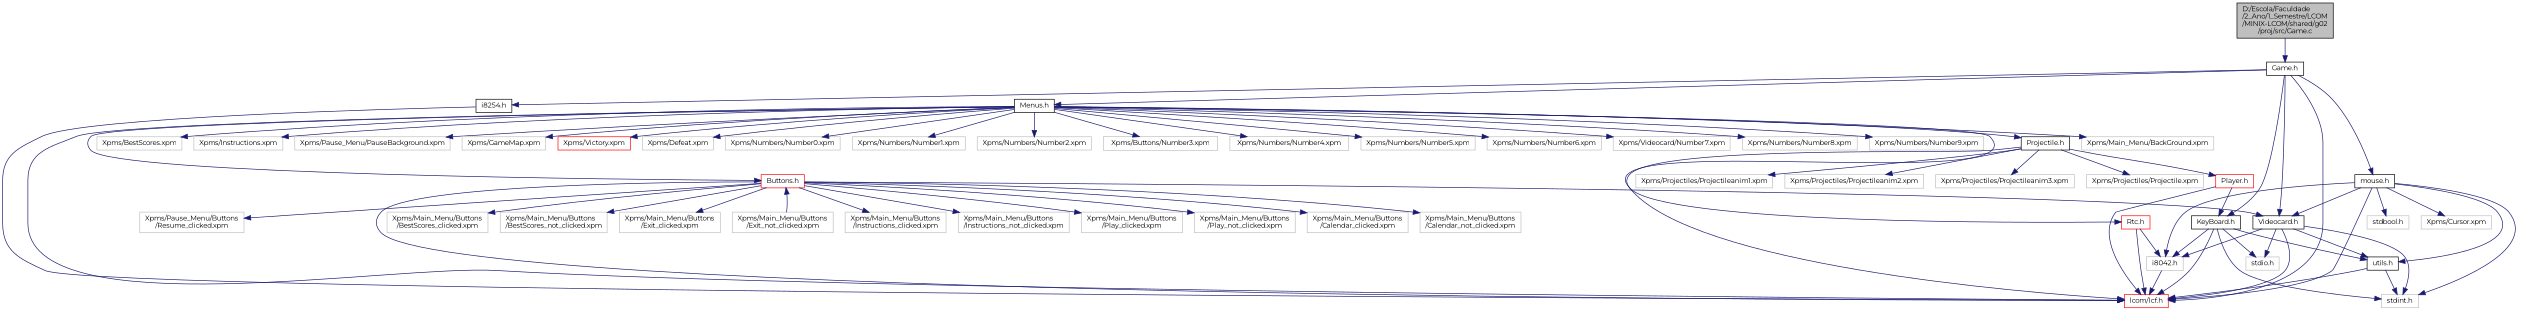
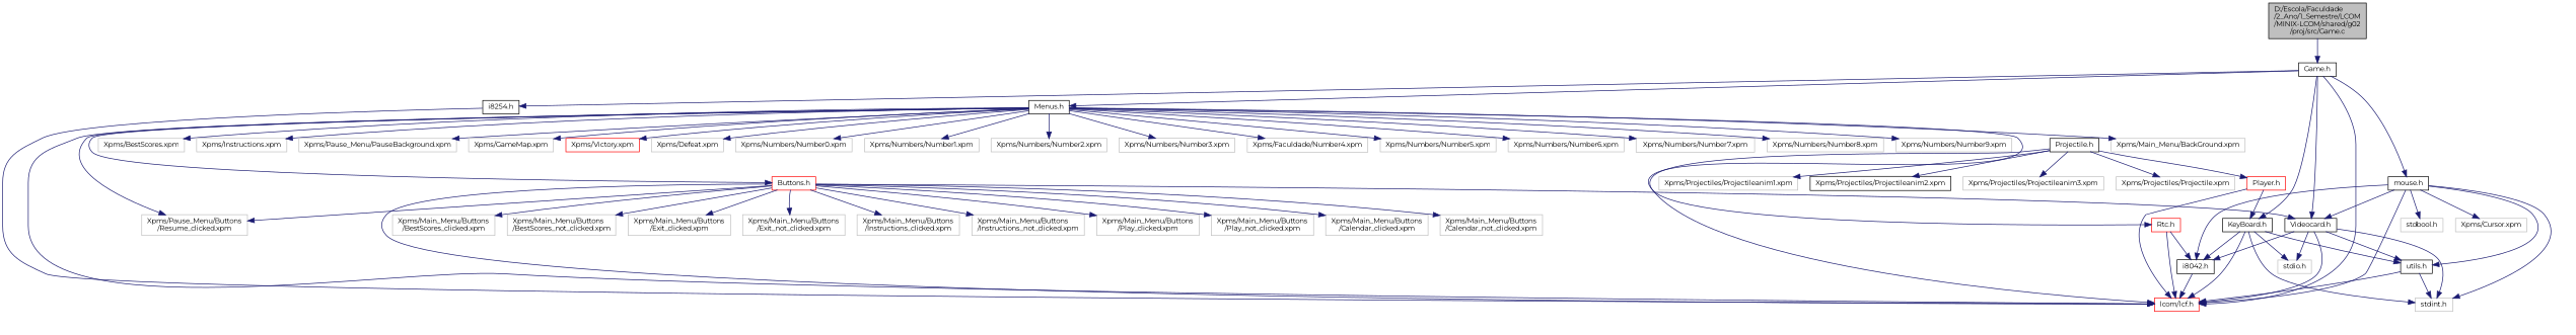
  digraph {
    fontname=Montserrat
    node [color=grey75 fillcolor=white fontname=Montserrat fontsize=10 shape=record style=filled]
    edge [color=midnightblue fontname=Montserrat fontsize=10 labelfontname=Helvetica labelfontsize=10 style=solid]
    n1 [color=black fillcolor=grey75 fontcolor=black height=0.2 label="D:/Escola/Faculdade\l/2_Ano/1_Semestre/LCOM\l/MINIX-LCOM/shared/g02\l/proj/src/Game.c" width=0.4]
    n2 [color=black height=0.2 label="Game.h" width=0.4]
    n3 [color=red height=0.2 label="lcom/lcf.h" width=0.4]
    n4 [color=black height=0.2 label="Videocard.h" width=0.4]
    n5 [color=black height=0.2 label="i8254.h" width=0.4]
    n6 [color=black height=0.2 label="KeyBoard.h" width=0.4]
    n7 [color=black height=0.2 label="Menus.h" width=0.4]
    n8 [color=black height=0.2 label="mouse.h" width=0.4]
    n9 [height=0.2 label="stdint.h" width=0.4]
    n10 [height=0.2 label="stdio.h" width=0.4]
-   n11 [height=0.2 label="i8042.h" width=0.4]
+   n11 [color=black height=0.2 label="i8042.h" width=0.4]
    n12 [color=black height=0.2 label="utils.h" width=0.4]
    n13 [color=black height=0.2 label="Projectile.h" width=0.4]
    n14 [color=red height=0.2 label="Buttons.h" width=0.4]
    n15 [color=red height=0.2 label="Rtc.h" width=0.4]
    n16 [height=0.2 label="Xpms/Main_Menu/BackGround.xpm" width=0.4]
    n17 [height=0.2 label="Xpms/BestScores.xpm" width=0.4]
    n18 [height=0.2 label="Xpms/Instructions.xpm" width=0.4]
    n19 [height=0.2 label="Xpms/Pause_Menu/PauseBackground.xpm" width=0.4]
    n20 [height=0.2 label="Xpms/GameMap.xpm" width=0.4]
    n21 [color=red height=0.2 label="Xpms/Victory.xpm" width=0.4]
    n22 [height=0.2 label="Xpms/Defeat.xpm" width=0.4]
    n23 [height=0.2 label="Xpms/Numbers/Number0.xpm" width=0.4]
    n24 [height=0.2 label="Xpms/Numbers/Number1.xpm" width=0.4]
    n25 [height=0.2 label="Xpms/Numbers/Number2.xpm" width=0.4]
-   n26 [height=0.2 label="Xpms/Buttons/Number3.xpm" width=0.4]
-   n27 [height=0.2 label="Xpms/Numbers/Number4.xpm" width=0.4]
+   n26 [height=0.2 label="Xpms/Numbers/Number3.xpm" width=0.4]
+   n27 [height=0.2 label="Xpms/Faculdade/Number4.xpm" width=0.4]
    n28 [height=0.2 label="Xpms/Numbers/Number5.xpm" width=0.4]
    n29 [height=0.2 label="Xpms/Numbers/Number6.xpm" width=0.4]
-   n30 [height=0.2 label="Xpms/Videocard/Number7.xpm" width=0.4]
+   n30 [height=0.2 label="Xpms/Numbers/Number7.xpm" width=0.4]
    n31 [height=0.2 label="Xpms/Numbers/Number8.xpm" width=0.4]
    n32 [height=0.2 label="Xpms/Numbers/Number9.xpm" width=0.4]
    n33 [height=0.2 label="stdbool.h" width=0.4]
    n34 [height=0.2 label="Xpms/Cursor.xpm" width=0.4]
    n35 [color=red height=0.2 label="Player.h" width=0.4]
    n36 [height=0.2 label="Xpms/Projectiles/Projectile.xpm" width=0.4]
    n37 [height=0.2 label="Xpms/Projectiles/Projectileanim1.xpm" width=0.4]
-   n38 [height=0.2 label="Xpms/Projectiles/Projectileanim2.xpm" width=0.4]
+   n38 [color=black height=0.2 label="Xpms/Projectiles/Projectileanim2.xpm" width=0.4]
    n39 [height=0.2 label="Xpms/Projectiles/Projectileanim3.xpm" width=0.4]
    n40 [height=0.2 label="Xpms/Main_Menu/Buttons\l/BestScores_clicked.xpm" width=0.4]
    n41 [height=0.2 label="Xpms/Main_Menu/Buttons\l/BestScores_not_clicked.xpm" width=0.4]
    n42 [height=0.2 label="Xpms/Main_Menu/Buttons\l/Exit_clicked.xpm" width=0.4]
    n43 [height=0.2 label="Xpms/Main_Menu/Buttons\l/Exit_not_clicked.xpm" width=0.4]
    n44 [height=0.2 label="Xpms/Main_Menu/Buttons\l/Instructions_clicked.xpm" width=0.4]
    n45 [height=0.2 label="Xpms/Main_Menu/Buttons\l/Instructions_not_clicked.xpm" width=0.4]
    n46 [height=0.2 label="Xpms/Main_Menu/Buttons\l/Play_clicked.xpm" width=0.4]
    n47 [height=0.2 label="Xpms/Main_Menu/Buttons\l/Play_not_clicked.xpm" width=0.4]
    n48 [height=0.2 label="Xpms/Main_Menu/Buttons\l/Calendar_clicked.xpm" width=0.4]
    n49 [height=0.2 label="Xpms/Main_Menu/Buttons\l/Calendar_not_clicked.xpm" width=0.4]
    n50 [height=0.2 label="Xpms/Pause_Menu/Buttons\l/Resume_clicked.xpm" width=0.4]
    n1 -> n2
    n2 -> n3
    n2 -> n4
    n2 -> n5
    n2 -> n6
    n2 -> n7
    n2 -> n8
    n4 -> n3
    n4 -> n9
    n4 -> n10
    n4 -> n11
    n4 -> n12
    n5 -> n3
    n6 -> n3
    n6 -> n9
    n6 -> n10
    n6 -> n11
    n6 -> n12
    n7 -> n3
-   n7 -> n13
+   n7 -> n50
    n7 -> n14
    n7 -> n15
    n7 -> n16
    n7 -> n17
    n7 -> n18
    n7 -> n19
    n7 -> n20
    n7 -> n21
    n7 -> n22
    n7 -> n23
    n7 -> n24
    n7 -> n25
    n7 -> n26
    n7 -> n27
    n7 -> n28
    n7 -> n29
    n7 -> n30
    n7 -> n31
    n7 -> n32
    n8 -> n3
    n8 -> n4
    n8 -> n9
    n8 -> n11
    n8 -> n12
    n8 -> n33
    n8 -> n34
    n11 -> n3
    n12 -> n3
    n12 -> n9
    n13 -> n3
    n13 -> n35
    n13 -> n36
    n13 -> n37
    n13 -> n38
    n13 -> n39
    n14 -> n3
    n14 -> n4
    n14 -> n40
    n14 -> n41
    n14 -> n42
-   n43 -> n14
+   n14 -> n43
    n14 -> n44
    n14 -> n45
    n14 -> n46
    n14 -> n47
    n14 -> n48
    n14 -> n49
    n14 -> n50
    n15 -> n3
    n15 -> n11
    n35 -> n3
    n35 -> n6
  }
